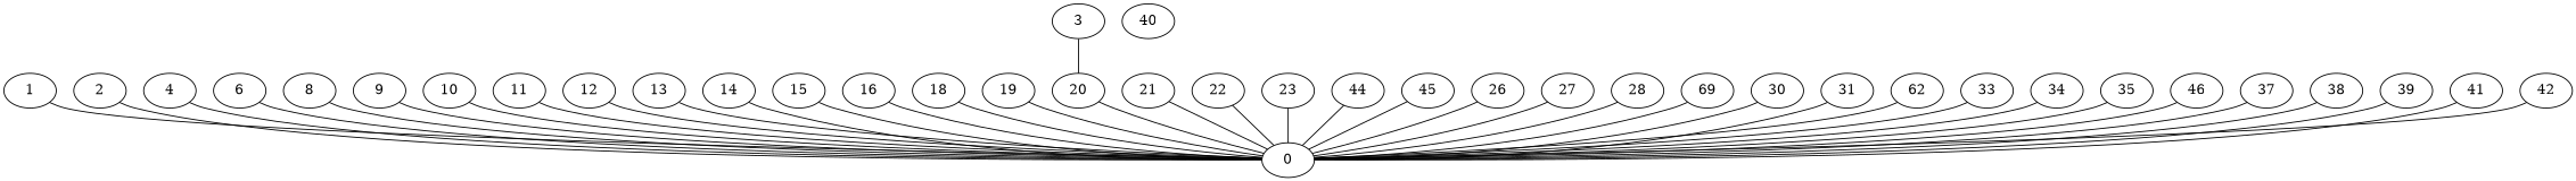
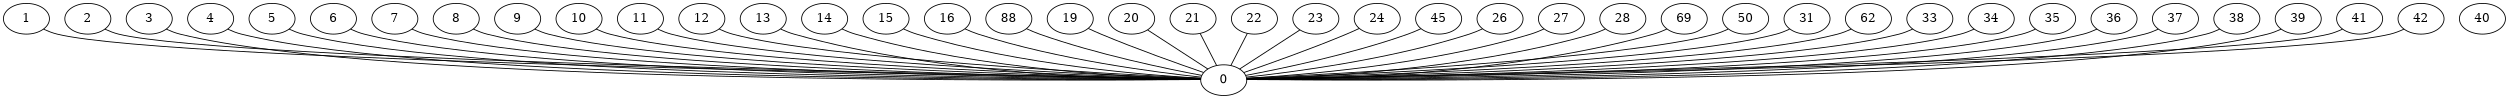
  graph {
    1
    0
    2
    3
    4
+   5
    6
+   7
    8
    9
    10
    11
    12
    13
    14
    15
    16
-   18
+   18 [label=88]
    19
    20
    21
    22
    23
-   24 [label=44]
+   24
    n25 [label=45]
    26
    27
    28
    n29 [label=69]
-   30
+   30 [label=50]
    31
    n32 [label=62]
    33
    34
    35
-   36 [label=46]
+   36
    37
    38
    39
    40
    41
    42
    1 -- 0
    2 -- 0
-   3 -- 20
+   3 -- 0
    4 -- 0
+   5 -- 0
    6 -- 0
+   7 -- 0
    8 -- 0
    9 -- 0
    10 -- 0
    11 -- 0
    12 -- 0
    13 -- 0
    14 -- 0
    15 -- 0
    16 -- 0
    18 -- 0
    19 -- 0
    20 -- 0
    21 -- 0
    22 -- 0
    23 -- 0
    24 -- 0
    n25 -- 0
    26 -- 0
    27 -- 0
    28 -- 0
    n29 -- 0
    30 -- 0
    31 -- 0
    n32 -- 0
    33 -- 0
    34 -- 0
    35 -- 0
    36 -- 0
    37 -- 0
    38 -- 0
    39 -- 0
    41 -- 0
    42 -- 0
  }
